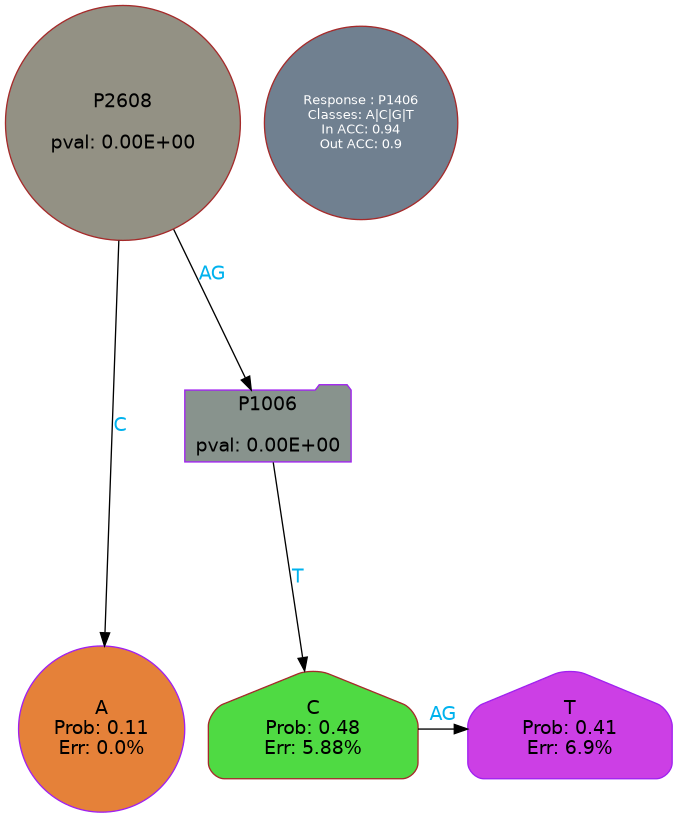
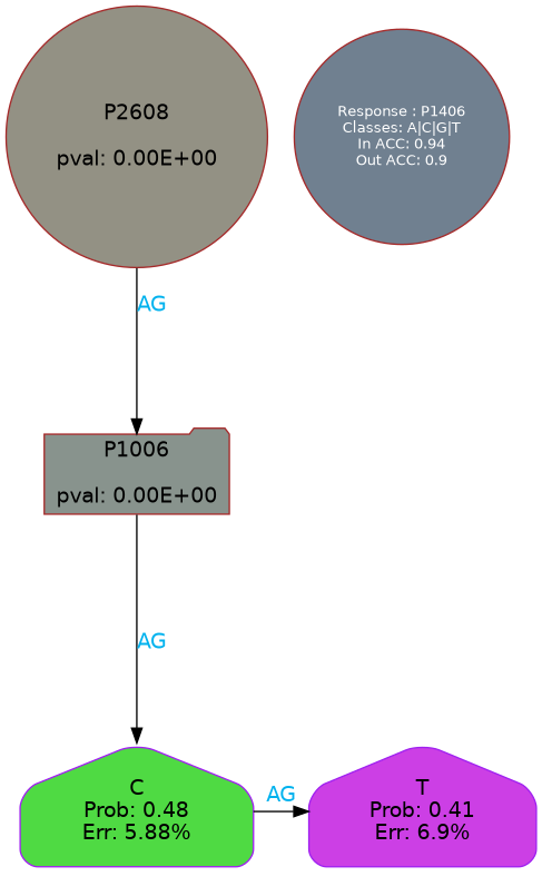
  digraph {
    fontname="DejaVu Sans"
    ranksep=equally
    splines=polylines
    node [color=purple fontname="DejaVu Sans" shape=circle style="filled, rounded"]
    edge [fontcolor=deepskyblue2 fontname="DejaVu Sans"]
    n1 [fillcolor="#cc3fe5" label="T\nProb: 0.41\nErr: 6.9%" shape=house]
-   n2 [color=brown fillcolor="#4fda43" label="C\nProb: 0.48\nErr: 5.88%" shape=house]
-   n3 [fillcolor="#e58139" label="A\nProb: 0.11\nErr: 0.0%"]
+   n2 [fillcolor="#4fda43" label="C\nProb: 0.48\nErr: 5.88%" shape=house]
    n4 [align=left color=brown fillcolor=slategray fontcolor=white fontsize=10 label="Response : P1406\nClasses: A|C|G|T\nIn ACC: 0.94\nOut ACC: 0.9\n" style=filled]
    n5 [color=brown fillcolor="#939184" label="P2608\n\npval: 0.00E+00"]
-   n6 [fillcolor="#88938d" label="P1006\n\npval: 0.00E+00" shape=folder]
+   n6 [color=brown fillcolor="#88938d" label="P1006\n\npval: 0.00E+00" shape=folder]
    subgraph sub_1 {
      rank=same
      n1
      n2
-     n3
    }
    subgraph sub_2 {
      rank=same
      n4
      n5
    }
    n2 -> n1 [label=AG]
-   n5 -> n3 [label=C]
    n5 -> n6 [label=AG]
-   n6 -> n2 [label=T]
+   n6 -> n2 [label=AG]
  }
